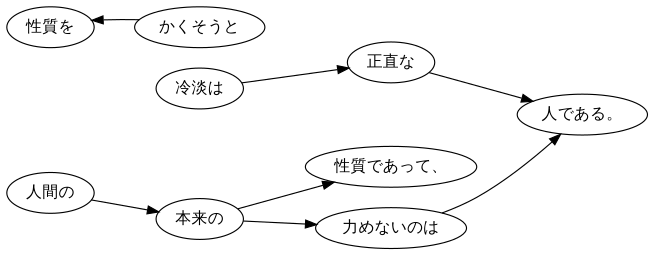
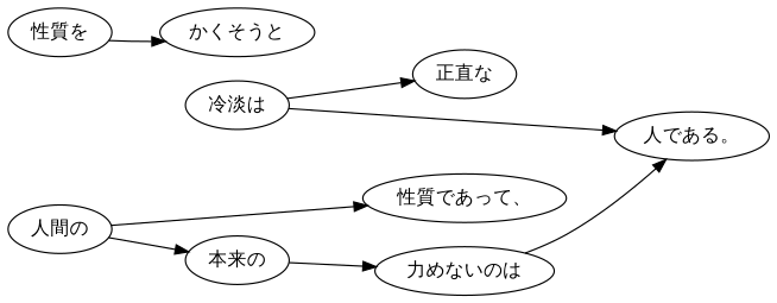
  digraph {
    fontname="JetBrains Mono"
    rankdir=LR
    node [fontname="JetBrains Mono"]
    edge [fontname="JetBrains Mono"]
    n1 [label="冷淡は"]
    n2 [label="正直な"]
    n3 [label="性質であって、"]
    n4 [label="人間の"]
    n5 [label="本来の"]
    n6 [label="力めないのは"]
    n7 [label="人である。"]
    n8 [label="性質を"]
    n9 [label="かくそうと"]
    n1 -> n2
-   n2 -> n7
+   n1 -> n7
    n4 -> n5
-   n5 -> n3
+   n4 -> n3
    n5 -> n6
    n6 -> n7
-   n9 -> n8
+   n8 -> n9
  }
